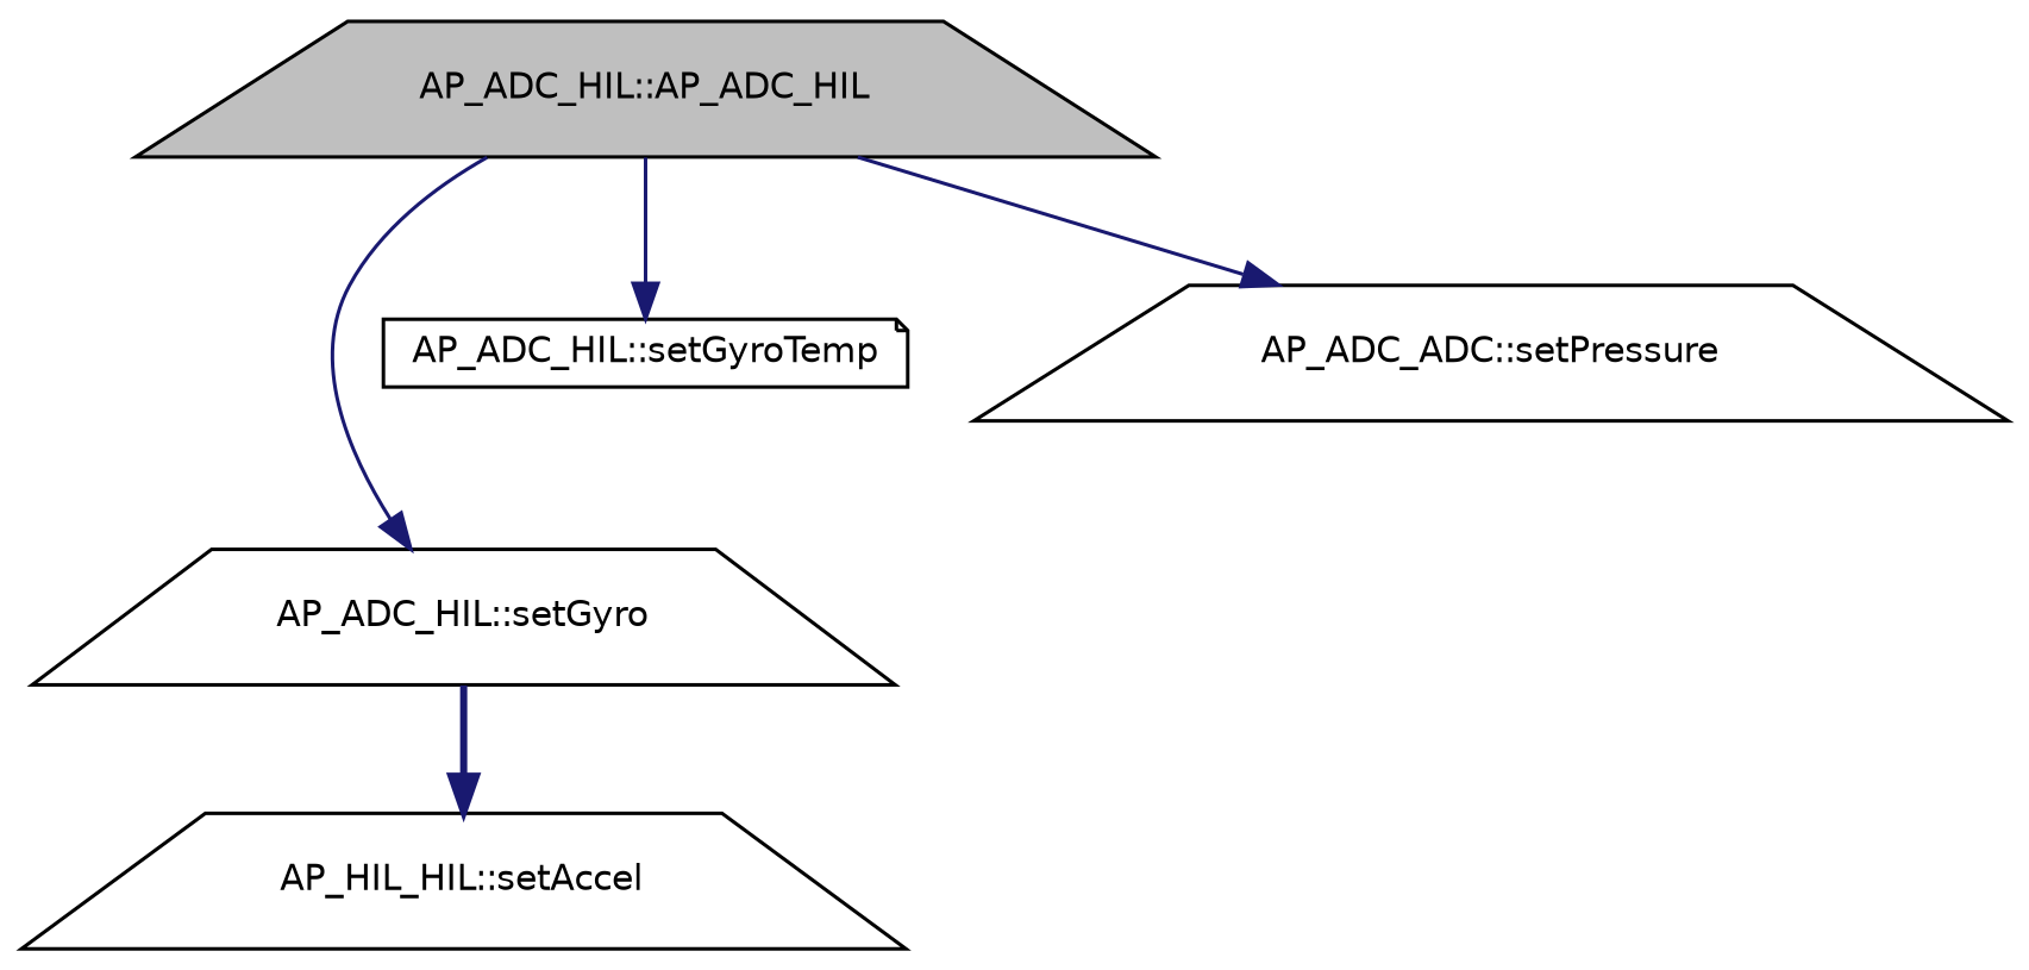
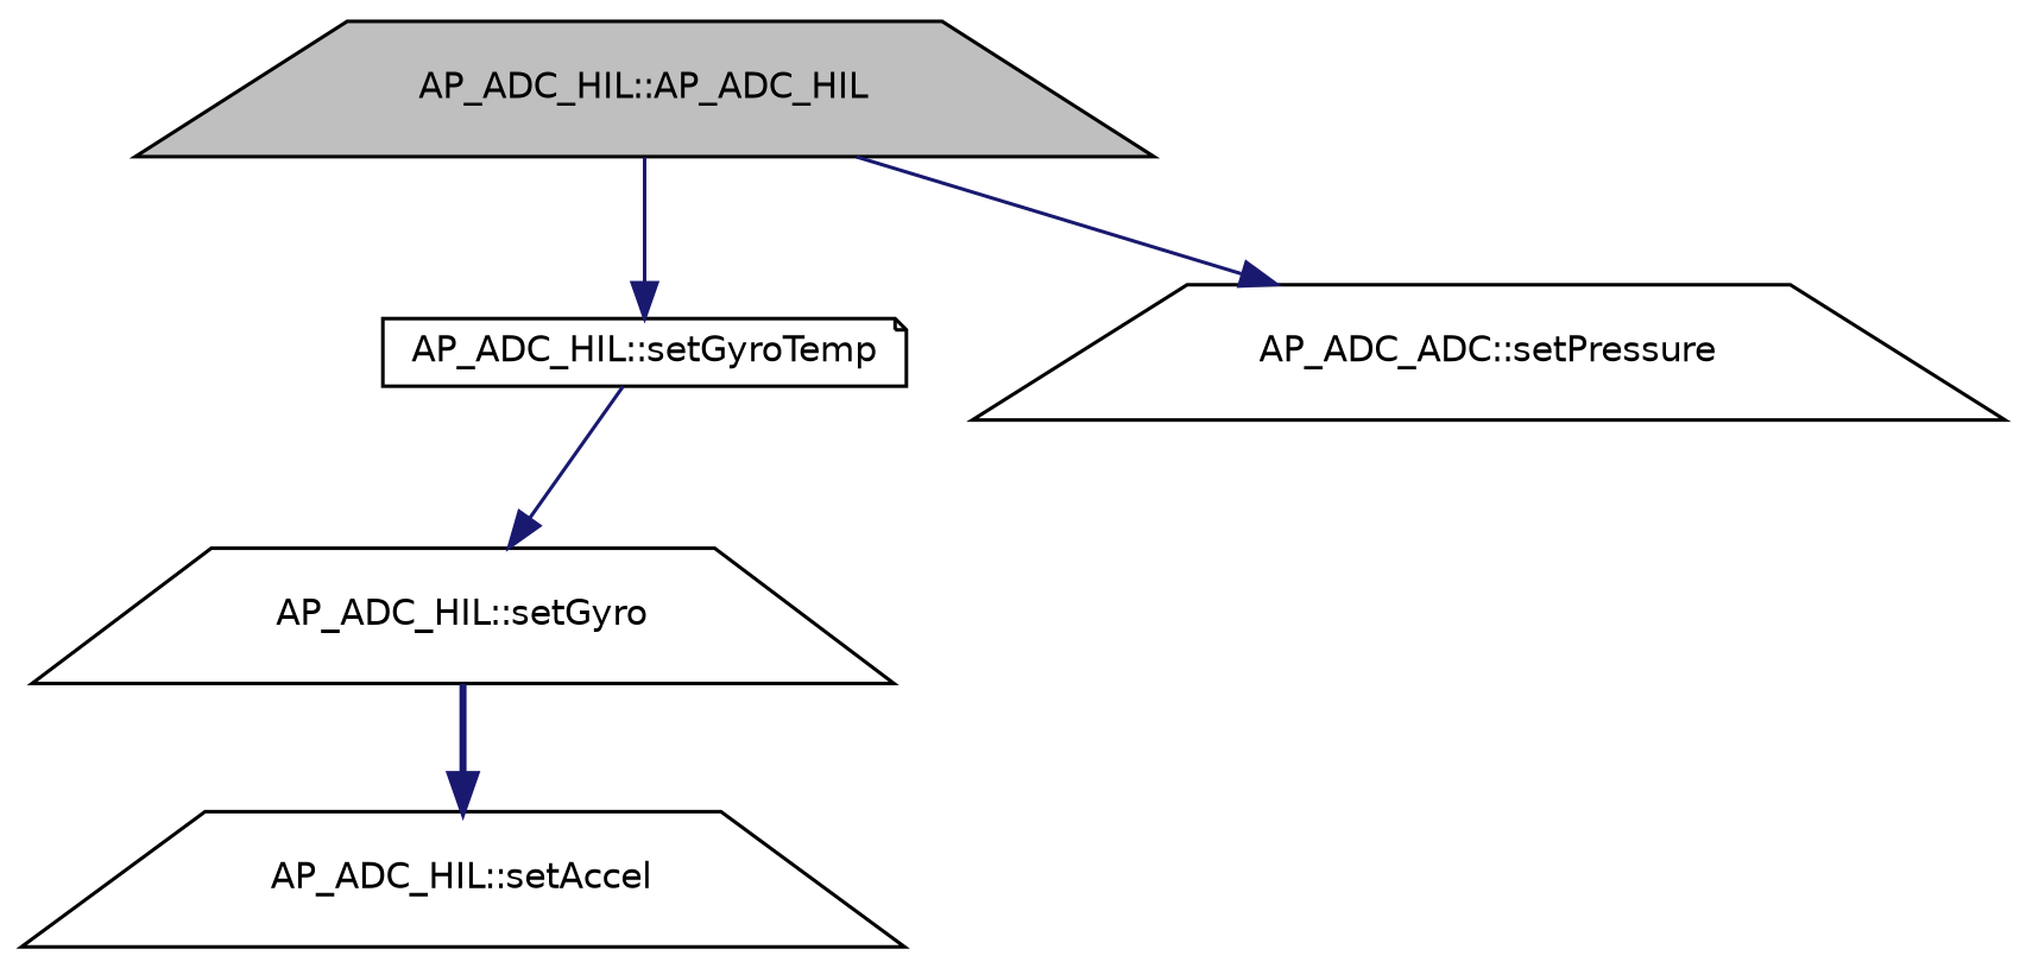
  digraph {
    rankdir=TB
    node [color=black fillcolor=white fontname=Helvetica fontsize=10 shape=trapezium style=filled]
    edge [color=midnightblue fontname=Helvetica fontsize=10 labelfontname=Helvetica labelfontsize=10 style=solid]
    n1 [fillcolor=grey75 fontcolor=black height=0.2 label="AP_ADC_HIL::AP_ADC_HIL" width=0.4]
    n2 [height=0.2 label="AP_ADC_HIL::setGyro" width=0.4]
    n3 [height=0.2 label="AP_ADC_HIL::setGyroTemp" shape=note width=0.4]
    n4 [height=0.2 label="AP_ADC_ADC::setPressure" width=0.4]
-   n5 [height=0.2 label="AP_HIL_HIL::setAccel" width=0.4]
-   n1 -> n2
+   n5 [height=0.2 label="AP_ADC_HIL::setAccel" width=0.4]
+   n3 -> n2
    n1 -> n3
    n1 -> n4
    n2 -> n5 [style=bold]
  }
